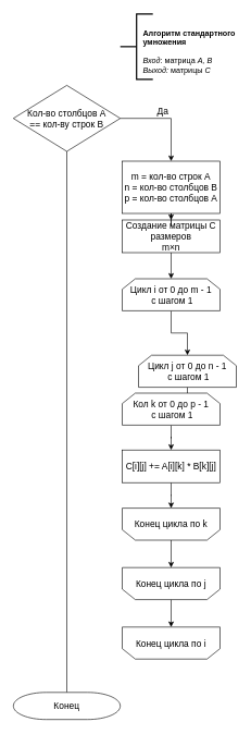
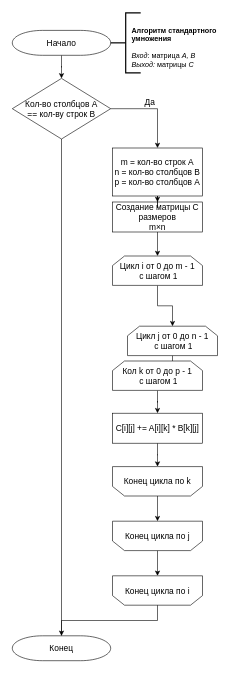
  <mxCell id="0" />
  <mxCell id="1" parent="0" />
  <mxCell id="2" value="&lt;br&gt;&lt;b style=&quot;&quot;&gt;Алгоритм стандартного умножения&lt;br&gt;&amp;nbsp;&lt;/b&gt;&lt;br&gt;&lt;i style=&quot;&quot;&gt;Вход&lt;/i&gt;: матрица &lt;i style=&quot;&quot;&gt;A, B&lt;/i&gt;&lt;br&gt;&lt;i style=&quot;&quot;&gt;Выход: &lt;/i&gt;матрицы &lt;i style=&quot;&quot;&gt;C&lt;/i&gt;" style="text;html=1;strokeColor=none;fillColor=none;align=left;verticalAlign=middle;whiteSpace=wrap;rounded=0;" parent="1" vertex="1"><mxGeometry x="217" y="55.75" width="146" height="30" as="geometry" /></mxCell>
  <mxCell id="3" style="edgeStyle=orthogonalEdgeStyle;rounded=0;hachureGap=4;orthogonalLoop=1;jettySize=auto;html=1;exitX=1;exitY=0.5;exitDx=0;exitDy=0;exitPerimeter=0;fontFamily=Architects Daughter;fontSource=https%3A%2F%2Ffonts.googleapis.com%2Fcss%3Ffamily%3DArchitects%2BDaughter;fontSize=16;" parent="1" source="6" target="27" edge="1"><mxGeometry relative="1" as="geometry" /></mxCell>
  <mxCell id="4" value="&lt;font style=&quot;font-size: 14px;&quot; face=&quot;Helvetica&quot;&gt;Да&lt;/font&gt;" style="edgeLabel;html=1;align=center;verticalAlign=middle;resizable=0;points=[];fontSize=20;fontFamily=Architects Daughter;" parent="3" vertex="1" connectable="0"><mxGeometry x="-0.07" relative="1" as="geometry"><mxPoint x="-3" y="-15" as="offset" /></mxGeometry></mxCell>
  <mxCell id="5" style="edgeStyle=orthogonalEdgeStyle;rounded=0;hachureGap=4;orthogonalLoop=1;jettySize=auto;html=1;exitX=0.5;exitY=1;exitDx=0;exitDy=0;exitPerimeter=0;fontFamily=Architects Daughter;fontSource=https%3A%2F%2Ffonts.googleapis.com%2Fcss%3Ffamily%3DArchitects%2BDaughter;fontSize=16;endArrow=none;endFill=0;" parent="1" source="6" target="20" edge="1"><mxGeometry relative="1" as="geometry" /></mxCell>
  <mxCell id="6" value="&lt;font style=&quot;font-size: 14px;&quot;&gt;Кол-во столбцов A &lt;br&gt;== кол-ву строк B&lt;/font&gt;" style="strokeWidth=1;html=1;shape=mxgraph.flowchart.decision;whiteSpace=wrap;rounded=0;fontSize=11;" parent="1" vertex="1"><mxGeometry x="20" y="130" width="164" height="101" as="geometry" /></mxCell>
+ <mxCell id="7" style="edgeStyle=orthogonalEdgeStyle;rounded=0;hachureGap=4;orthogonalLoop=1;jettySize=auto;html=1;exitX=0.5;exitY=1;exitDx=0;exitDy=0;exitPerimeter=0;fontFamily=Architects Daughter;fontSource=https%3A%2F%2Ffonts.googleapis.com%2Fcss%3Ffamily%3DArchitects%2BDaughter;fontSize=16;" parent="1" source="8" target="6" edge="1"><mxGeometry relative="1" as="geometry" /></mxCell>
+ <mxCell id="8" value="&lt;font style=&quot;font-size: 14px;&quot;&gt;Начало&lt;/font&gt;" style="strokeWidth=1;html=1;shape=mxgraph.flowchart.terminator;whiteSpace=wrap;" parent="1" vertex="1"><mxGeometry x="20" y="50" width="164" height="41.5" as="geometry" /></mxCell>
  <mxCell id="9" value="" style="edgeStyle=orthogonalEdgeStyle;rounded=0;hachureGap=4;orthogonalLoop=1;jettySize=auto;html=1;fontFamily=Architects Daughter;fontSource=https%3A%2F%2Ffonts.googleapis.com%2Fcss%3Ffamily%3DArchitects%2BDaughter;fontSize=16;" parent="1" source="10" target="15" edge="1"><mxGeometry relative="1" as="geometry" /></mxCell>
  <mxCell id="10" value="&lt;font style=&quot;font-size: 14px;&quot;&gt;Цикл i от 0 до m - 1&lt;br&gt;&amp;nbsp;с шагом 1&lt;br&gt;&lt;/font&gt;" style="shape=loopLimit;whiteSpace=wrap;html=1;" parent="1" vertex="1"><mxGeometry x="187" y="426" width="150" height="49" as="geometry" /></mxCell>
  <mxCell id="11" value="" style="edgeStyle=orthogonalEdgeStyle;rounded=0;hachureGap=4;orthogonalLoop=1;jettySize=auto;html=1;fontFamily=Architects Daughter;fontSource=https%3A%2F%2Ffonts.googleapis.com%2Fcss%3Ffamily%3DArchitects%2BDaughter;fontSize=16;" parent="1" source="12" target="10" edge="1"><mxGeometry relative="1" as="geometry" /></mxCell>
  <mxCell id="12" value="&lt;font style=&quot;font-size: 14px;&quot;&gt;Создание матрицы С размеров &lt;br&gt;m×n&lt;br&gt;&lt;/font&gt;" style="rounded=0;whiteSpace=wrap;html=1;absoluteArcSize=1;arcSize=14;strokeWidth=1;" parent="1" vertex="1"><mxGeometry x="187" y="336" width="150" height="50" as="geometry" /></mxCell>
  <mxCell id="13" value="" style="strokeWidth=2;html=1;shape=mxgraph.flowchart.annotation_2;align=left;labelPosition=right;pointerEvents=1;hachureGap=4;fontFamily=Architects Daughter;fontSource=https%3A%2F%2Ffonts.googleapis.com%2Fcss%3Ffamily%3DArchitects%2BDaughter;fontSize=20;" parent="1" vertex="1"><mxGeometry x="184" y="20.75" width="50" height="100" as="geometry" /></mxCell>
  <mxCell id="14" value="" style="edgeStyle=orthogonalEdgeStyle;rounded=0;hachureGap=4;orthogonalLoop=1;jettySize=auto;html=1;fontFamily=Architects Daughter;fontSource=https%3A%2F%2Ffonts.googleapis.com%2Fcss%3Ffamily%3DArchitects%2BDaughter;fontSize=16;" parent="1" source="15" target="17" edge="1"><mxGeometry relative="1" as="geometry" /></mxCell>
  <mxCell id="15" value="&lt;font style=&quot;font-size: 14px;&quot;&gt;Цикл j от 0 до n - 1&lt;br&gt;&amp;nbsp;с шагом 1&lt;br&gt;&lt;/font&gt;" style="shape=loopLimit;whiteSpace=wrap;html=1;" parent="1" vertex="1"><mxGeometry x="212" y="543" width="150" height="49" as="geometry" /></mxCell>
  <mxCell id="16" value="" style="edgeStyle=orthogonalEdgeStyle;rounded=0;hachureGap=4;orthogonalLoop=1;jettySize=auto;html=1;fontFamily=Architects Daughter;fontSource=https%3A%2F%2Ffonts.googleapis.com%2Fcss%3Ffamily%3DArchitects%2BDaughter;fontSize=16;" parent="1" source="17" target="19" edge="1"><mxGeometry relative="1" as="geometry" /></mxCell>
  <mxCell id="17" value="&lt;font style=&quot;font-size: 14px;&quot;&gt;Кол k от 0 до p - 1&lt;br&gt;&amp;nbsp;с шагом 1&lt;br&gt;&lt;/font&gt;" style="shape=loopLimit;whiteSpace=wrap;html=1;" parent="1" vertex="1"><mxGeometry x="187" y="601" width="150" height="49" as="geometry" /></mxCell>
  <mxCell id="18" value="" style="edgeStyle=orthogonalEdgeStyle;rounded=0;hachureGap=4;orthogonalLoop=1;jettySize=auto;html=1;fontFamily=Architects Daughter;fontSource=https%3A%2F%2Ffonts.googleapis.com%2Fcss%3Ffamily%3DArchitects%2BDaughter;fontSize=16;" parent="1" source="19" target="25" edge="1"><mxGeometry relative="1" as="geometry" /></mxCell>
  <mxCell id="19" value="&lt;font style=&quot;font-size: 14px;&quot;&gt;C[i][j] += A[i][k] * B[k][j]&lt;/font&gt;" style="rounded=0;whiteSpace=wrap;html=1;absoluteArcSize=1;arcSize=14;strokeWidth=1;" parent="1" vertex="1"><mxGeometry x="187" y="688" width="150" height="50" as="geometry" /></mxCell>
  <mxCell id="20" value="&lt;span style=&quot;font-size: 14px;&quot;&gt;Конец&lt;/span&gt;" style="strokeWidth=1;html=1;shape=mxgraph.flowchart.terminator;whiteSpace=wrap;" parent="1" vertex="1"><mxGeometry x="20" y="1059" width="164" height="41.5" as="geometry" /></mxCell>
  <mxCell id="21" value="&lt;font style=&quot;font-size: 14px;&quot;&gt;Конец цикла по i&lt;/font&gt;" style="shape=loopLimit;whiteSpace=wrap;html=1;flipV=1;" parent="1" vertex="1"><mxGeometry x="187" y="959" width="150" height="49" as="geometry" /></mxCell>
  <mxCell id="22" value="" style="edgeStyle=orthogonalEdgeStyle;rounded=0;hachureGap=4;orthogonalLoop=1;jettySize=auto;html=1;fontFamily=Architects Daughter;fontSource=https%3A%2F%2Ffonts.googleapis.com%2Fcss%3Ffamily%3DArchitects%2BDaughter;fontSize=16;" parent="1" source="23" target="21" edge="1"><mxGeometry relative="1" as="geometry" /></mxCell>
  <mxCell id="23" value="&lt;font style=&quot;font-size: 14px;&quot;&gt;Конец цикла по j&lt;/font&gt;" style="shape=loopLimit;whiteSpace=wrap;html=1;flipV=1;" parent="1" vertex="1"><mxGeometry x="187" y="868" width="150" height="49" as="geometry" /></mxCell>
  <mxCell id="24" value="" style="edgeStyle=orthogonalEdgeStyle;rounded=0;hachureGap=4;orthogonalLoop=1;jettySize=auto;html=1;fontFamily=Architects Daughter;fontSource=https%3A%2F%2Ffonts.googleapis.com%2Fcss%3Ffamily%3DArchitects%2BDaughter;fontSize=16;" parent="1" source="25" target="23" edge="1"><mxGeometry relative="1" as="geometry" /></mxCell>
  <mxCell id="25" value="&lt;font style=&quot;font-size: 14px;&quot;&gt;Конец цикла по k&lt;/font&gt;" style="shape=loopLimit;whiteSpace=wrap;html=1;flipV=1;" parent="1" vertex="1"><mxGeometry x="187" y="777" width="150" height="49" as="geometry" /></mxCell>
  <mxCell id="26" value="" style="edgeStyle=orthogonalEdgeStyle;rounded=0;hachureGap=4;orthogonalLoop=1;jettySize=auto;html=1;fontFamily=Architects Daughter;fontSource=https%3A%2F%2Ffonts.googleapis.com%2Fcss%3Ffamily%3DArchitects%2BDaughter;fontSize=16;" parent="1" source="27" target="12" edge="1"><mxGeometry relative="1" as="geometry" /></mxCell>
  <mxCell id="27" value="&lt;font style=&quot;font-size: 14px;&quot;&gt;m = кол-во строк A&lt;br&gt;n = кол-во столбцов B&lt;br&gt;p = кол-во столбцов A&lt;br&gt;&lt;/font&gt;" style="rounded=0;whiteSpace=wrap;html=1;absoluteArcSize=1;arcSize=14;strokeWidth=1;" parent="1" vertex="1"><mxGeometry x="187" y="246" width="150" height="80" as="geometry" /></mxCell>
+ <mxCell id="28" style="edgeStyle=orthogonalEdgeStyle;rounded=0;hachureGap=4;orthogonalLoop=1;jettySize=auto;html=1;exitX=0.5;exitY=1;exitDx=0;exitDy=0;entryX=0.5;entryY=0;entryDx=0;entryDy=0;entryPerimeter=0;fontFamily=Architects Daughter;fontSource=https%3A%2F%2Ffonts.googleapis.com%2Fcss%3Ffamily%3DArchitects%2BDaughter;fontSize=16;" parent="1" source="21" target="20" edge="1"><mxGeometry relative="1" as="geometry" /></mxCell>
